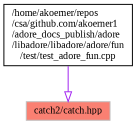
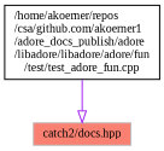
  digraph {
    fontname="Liberation Serif"
    node [fontname="Liberation Serif" fontsize=10 shape=record style=filled]
    n1 [color=black fillcolor=white fontcolor=black height=0.2 label="/home/akoerner/repos\l/csa/github.com/akoerner1\l/adore_docs_publish/adore\l/libadore/libadore/adore/fun\l/test/test_adore_fun.cpp" width=0.4]
-   n2 [color=grey75 fillcolor=salmon height=0.2 label="catch2/catch.hpp" width=0.4]
+   n2 [color=grey75 fillcolor=salmon height=0.2 label="catch2/docs.hpp" width=0.4]
    n1 -> n2 [color=purple fontname="Liberation Serif" fontsize=10 labelfontname=Helvetica labelfontsize=10 style=solid arrowhead=onormal]
  }
